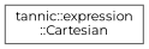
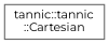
  digraph {
    rankdir=LR
    fontname=Montserrat
-   n1 [color=grey40 fillcolor=white fontname=Montserrat fontsize=10 height=0.2 label="tannic::expression\l::Cartesian" shape=box style=filled width=0.4]
+   n1 [color=grey40 fillcolor=white fontname=Montserrat fontsize=10 height=0.2 label="tannic::tannic\l::Cartesian" shape=box style=filled width=0.4]
  }
